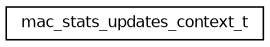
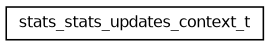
  digraph {
    rankdir=LR
-   n1 [color=black fillcolor=white fontname=Helvetica fontsize=10 height=0.2 label=mac_stats_updates_context_t shape=record style=filled width=0.4]
+   n1 [color=black fillcolor=white fontname=Helvetica fontsize=10 height=0.2 label=stats_stats_updates_context_t shape=record style=filled width=0.4]
  }
